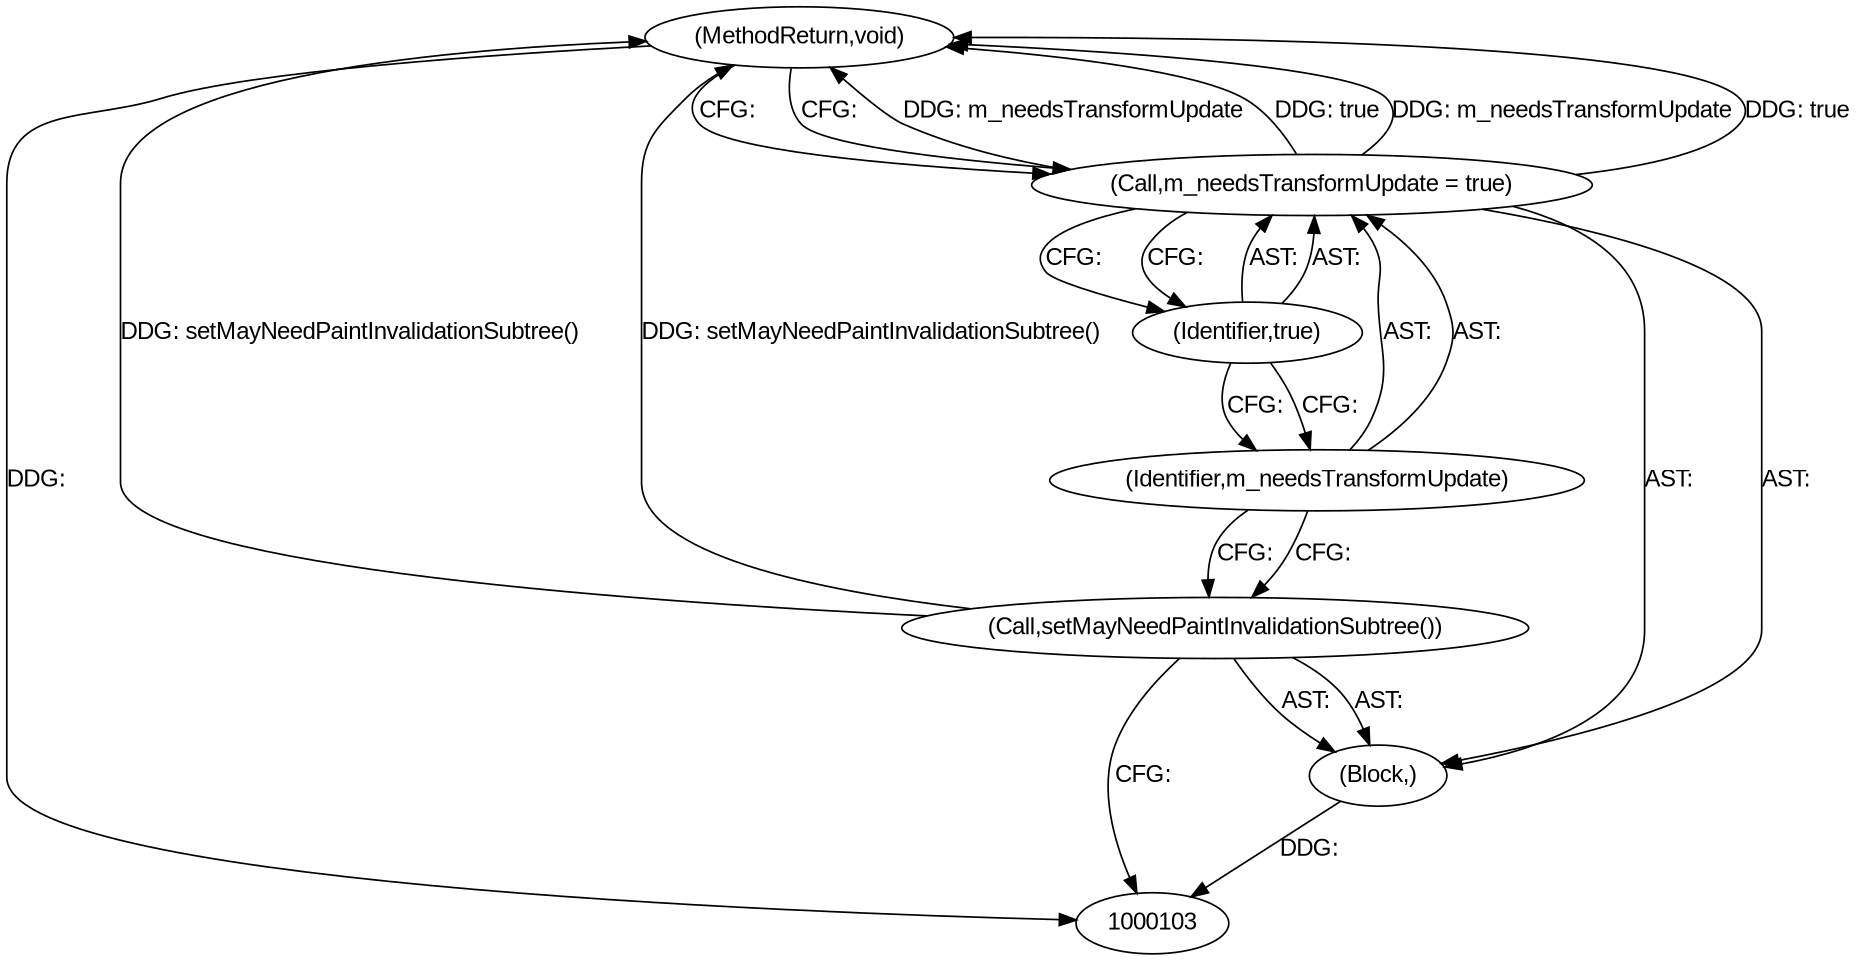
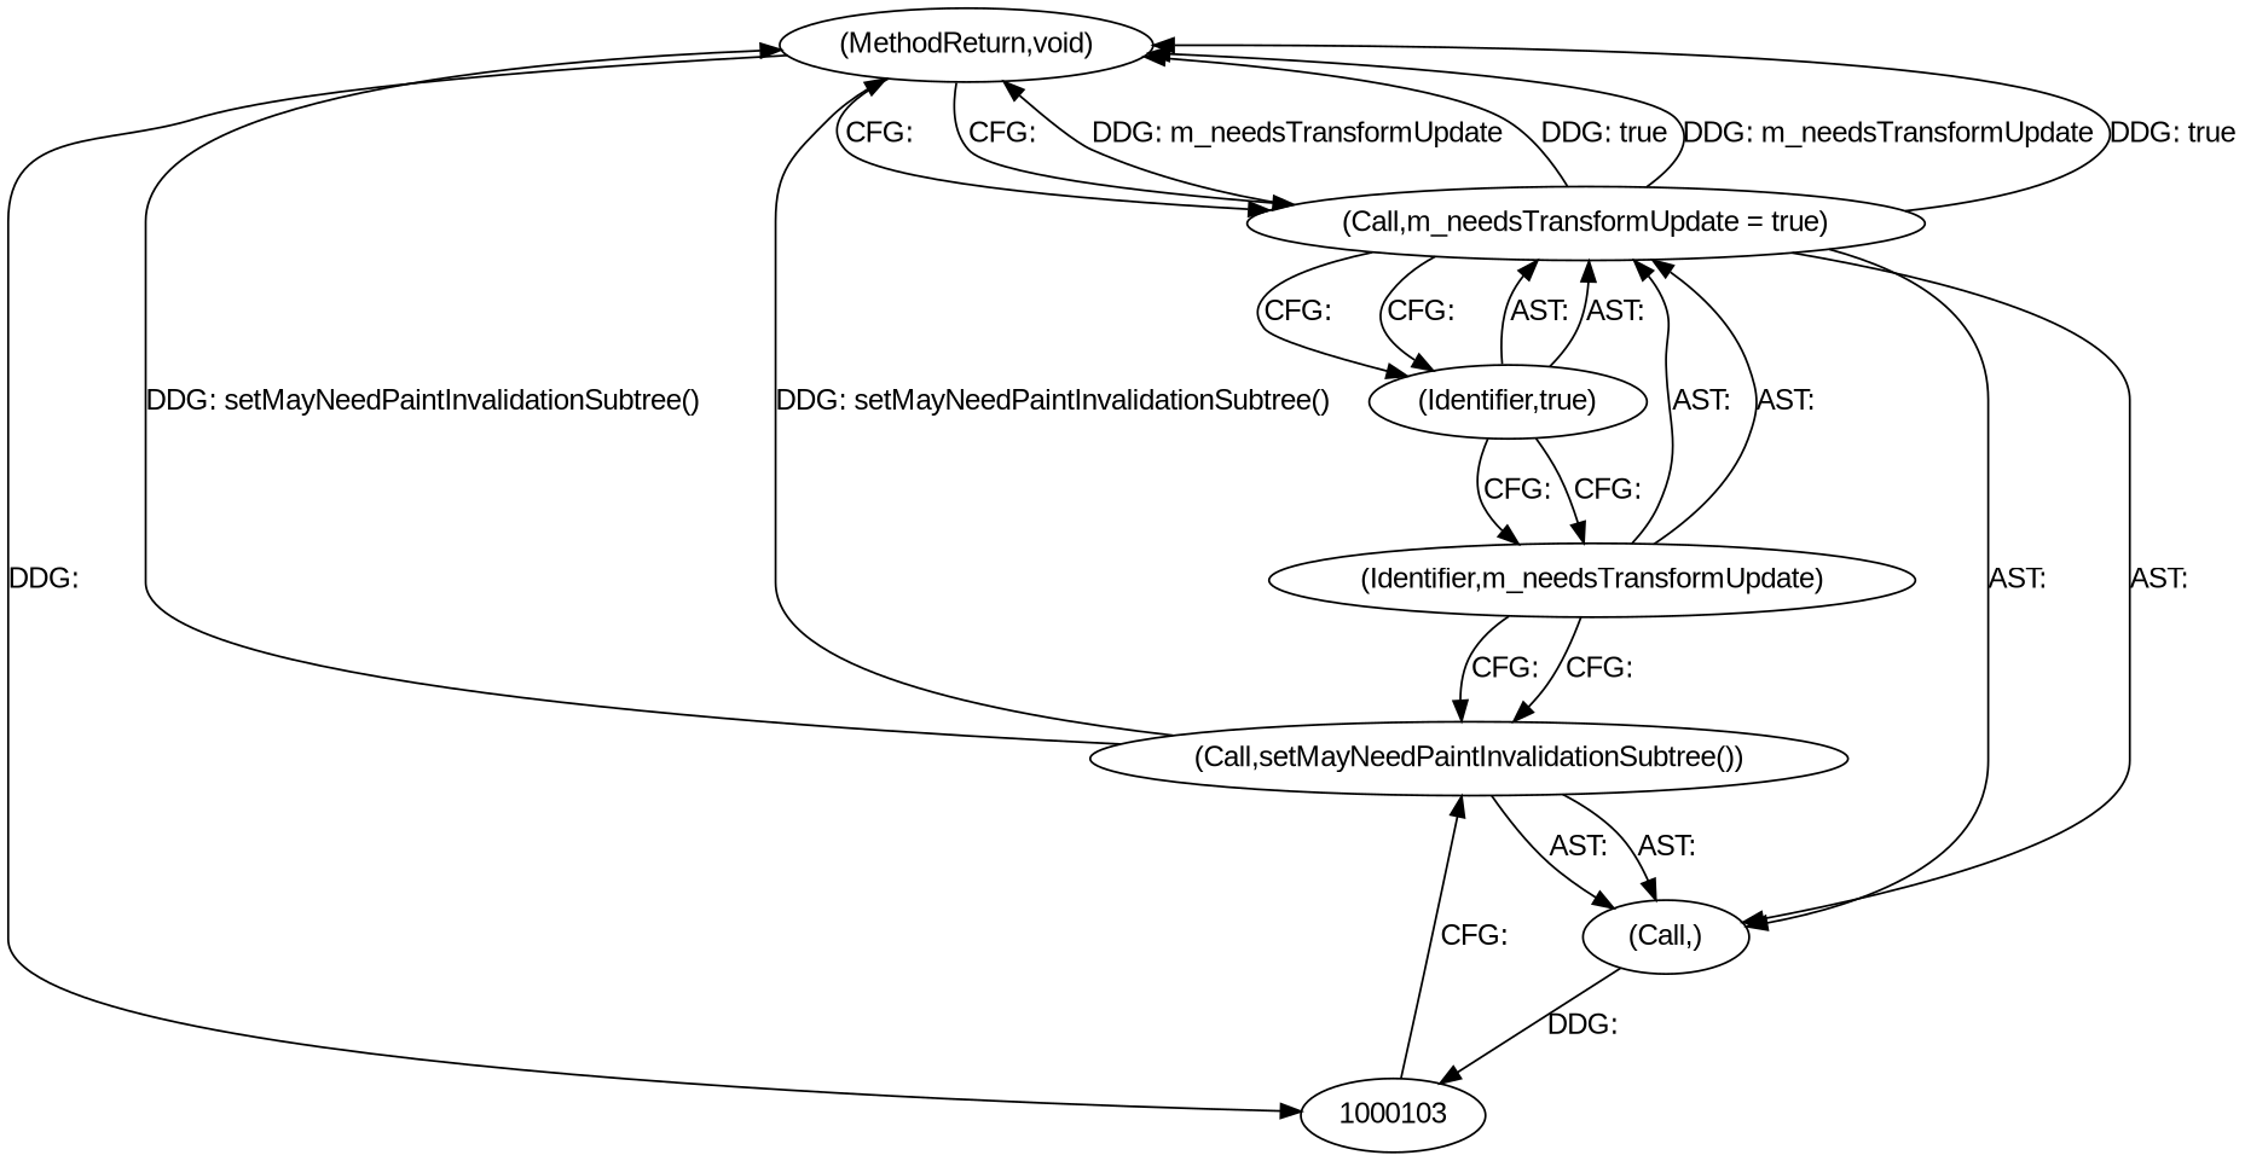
  digraph {
    fontname="Liberation Sans"
    node [fontname="Liberation Sans"]
    edge [fontname="Liberation Sans"]
    n1 [label="(MethodReturn,void)"]
    n2 [label="(Call,m_needsTransformUpdate = true)"]
    1000103
-   n4 [label="(Block,)"]
+   n4 [label="(Call,)"]
    n5 [label="(Identifier,true)"]
    n6 [label="(Call,setMayNeedPaintInvalidationSubtree())"]
    n7 [label="(Identifier,m_needsTransformUpdate)"]
    n1 -> n2 [label="CFG: "]
    n1 -> n2 [label="CFG: "]
    n1 -> 1000103 [label="DDG: "]
    n2 -> n1 [label="DDG: m_needsTransformUpdate"]
    n2 -> n1 [label="DDG: true"]
    n2 -> n1 [label="DDG: m_needsTransformUpdate"]
    n2 -> n1 [label="DDG: true"]
    n2 -> n4 [label="AST: "]
    n2 -> n4 [label="AST: "]
    n2 -> n5 [label="CFG: "]
    n2 -> n5 [label="CFG: "]
    n4 -> 1000103 [label="DDG: "]
    n5 -> n2 [label="AST: "]
    n5 -> n2 [label="AST: "]
    n5 -> n7 [label="CFG: "]
    n5 -> n7 [label="CFG: "]
    n6 -> n1 [label="DDG: setMayNeedPaintInvalidationSubtree()"]
    n6 -> n1 [label="DDG: setMayNeedPaintInvalidationSubtree()"]
-   n6 -> 1000103 [label="CFG: "]
+   1000103 -> n6 [label="CFG: "]
    n6 -> n4 [label="AST: "]
    n6 -> n4 [label="AST: "]
    n7 -> n2 [label="AST: "]
    n7 -> n2 [label="AST: "]
    n7 -> n6 [label="CFG: "]
    n7 -> n6 [label="CFG: "]
  }
